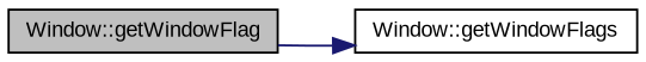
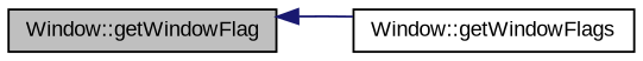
  digraph {
    rankdir=LR
    fontname="Liberation Sans"
    node [color=black fontname="Liberation Sans" fontsize=10 shape=record style=filled]
    n1 [fillcolor=grey75 fontcolor=black height=0.2 label="Window::getWindowFlag" width=0.4]
    n2 [fillcolor=white height=0.2 label="Window::getWindowFlags" width=0.4]
-   n1 -> n2 [color=midnightblue fontname="Liberation Sans" fontsize=10 labelfontname=Helvetica labelfontsize=10 style=solid]
+   n2 -> n1 [color=midnightblue fontname="Liberation Sans" fontsize=10 labelfontname=Helvetica labelfontsize=10 style=solid]
  }
